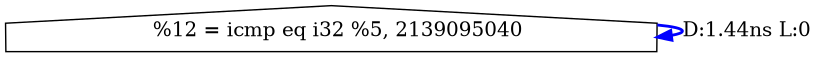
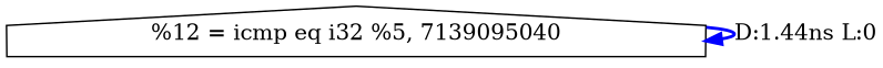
  digraph {
-   n1 [label="  %12 = icmp eq i32 %5, 2139095040" shape=house]
+   n1 [label="%12 = icmp eq i32 %5, 7139095040" shape=house]
    n1 -> n1 [color=blue label="D:1.44ns L:0" style=bold]
  }
